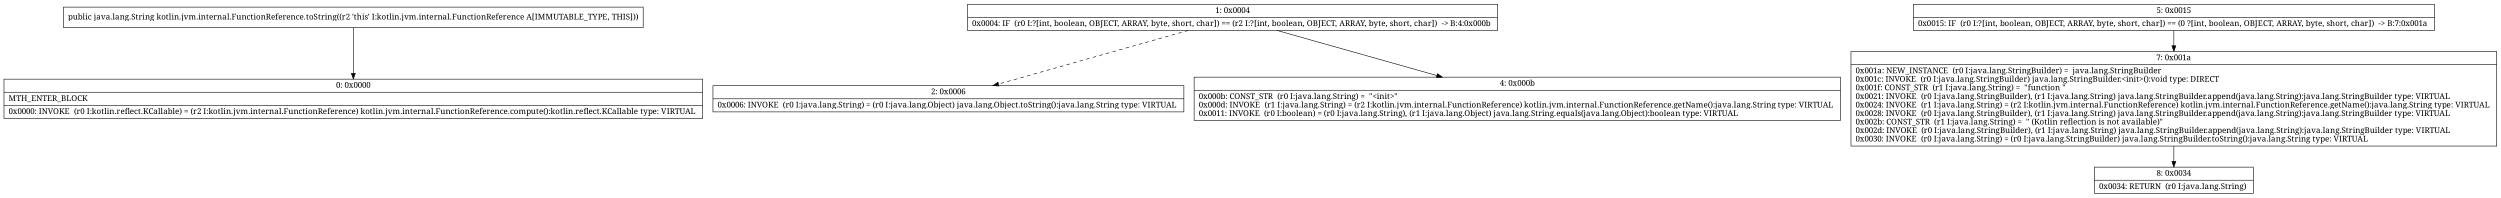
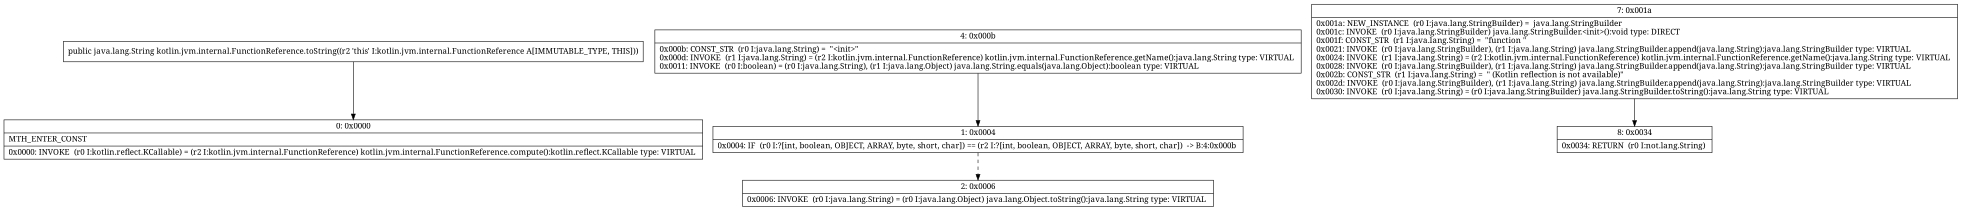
  digraph {
    fontname="Noto Serif"
    node [fontname="Noto Serif" shape=record]
    edge [fontname="Noto Serif"]
-   n1 [label="{0\:\ 0x0000|MTH_ENTER_BLOCK\l|0x0000: INVOKE  (r0 I:kotlin.reflect.KCallable) = (r2 I:kotlin.jvm.internal.FunctionReference) kotlin.jvm.internal.FunctionReference.compute():kotlin.reflect.KCallable type: VIRTUAL \l}"]
+   n1 [label="{0\:\ 0x0000|MTH_ENTER_CONST\l|0x0000: INVOKE  (r0 I:kotlin.reflect.KCallable) = (r2 I:kotlin.jvm.internal.FunctionReference) kotlin.jvm.internal.FunctionReference.compute():kotlin.reflect.KCallable type: VIRTUAL \l}"]
    n2 [label="{1\:\ 0x0004|0x0004: IF  (r0 I:?[int, boolean, OBJECT, ARRAY, byte, short, char]) == (r2 I:?[int, boolean, OBJECT, ARRAY, byte, short, char])  \-\> B:4:0x000b \l}"]
    n3 [label="{2\:\ 0x0006|0x0006: INVOKE  (r0 I:java.lang.String) = (r0 I:java.lang.Object) java.lang.Object.toString():java.lang.String type: VIRTUAL \l}"]
    n4 [label="{4\:\ 0x000b|0x000b: CONST_STR  (r0 I:java.lang.String) =  \"\<init\>\" \l0x000d: INVOKE  (r1 I:java.lang.String) = (r2 I:kotlin.jvm.internal.FunctionReference) kotlin.jvm.internal.FunctionReference.getName():java.lang.String type: VIRTUAL \l0x0011: INVOKE  (r0 I:boolean) = (r0 I:java.lang.String), (r1 I:java.lang.Object) java.lang.String.equals(java.lang.Object):boolean type: VIRTUAL \l}"]
-   n5 [label="{5\:\ 0x0015|0x0015: IF  (r0 I:?[int, boolean, OBJECT, ARRAY, byte, short, char]) == (0 ?[int, boolean, OBJECT, ARRAY, byte, short, char])  \-\> B:7:0x001a \l}"]
    n6 [label="{7\:\ 0x001a|0x001a: NEW_INSTANCE  (r0 I:java.lang.StringBuilder) =  java.lang.StringBuilder \l0x001c: INVOKE  (r0 I:java.lang.StringBuilder) java.lang.StringBuilder.\<init\>():void type: DIRECT \l0x001f: CONST_STR  (r1 I:java.lang.String) =  \"function \" \l0x0021: INVOKE  (r0 I:java.lang.StringBuilder), (r1 I:java.lang.String) java.lang.StringBuilder.append(java.lang.String):java.lang.StringBuilder type: VIRTUAL \l0x0024: INVOKE  (r1 I:java.lang.String) = (r2 I:kotlin.jvm.internal.FunctionReference) kotlin.jvm.internal.FunctionReference.getName():java.lang.String type: VIRTUAL \l0x0028: INVOKE  (r0 I:java.lang.StringBuilder), (r1 I:java.lang.String) java.lang.StringBuilder.append(java.lang.String):java.lang.StringBuilder type: VIRTUAL \l0x002b: CONST_STR  (r1 I:java.lang.String) =  \" (Kotlin reflection is not available)\" \l0x002d: INVOKE  (r0 I:java.lang.StringBuilder), (r1 I:java.lang.String) java.lang.StringBuilder.append(java.lang.String):java.lang.StringBuilder type: VIRTUAL \l0x0030: INVOKE  (r0 I:java.lang.String) = (r0 I:java.lang.StringBuilder) java.lang.StringBuilder.toString():java.lang.String type: VIRTUAL \l}"]
-   n7 [label="{8\:\ 0x0034|0x0034: RETURN  (r0 I:java.lang.String) \l}"]
+   n7 [label="{8\:\ 0x0034|0x0034: RETURN  (r0 I:not.lang.String) \l}"]
    n8 [label="{public java.lang.String kotlin.jvm.internal.FunctionReference.toString((r2 'this' I:kotlin.jvm.internal.FunctionReference A[IMMUTABLE_TYPE, THIS])) }"]
    n2 -> n3 [style=dashed]
-   n2 -> n4
-   n5 -> n6
+   n4 -> n2
    n6 -> n7
    n8 -> n1
  }
